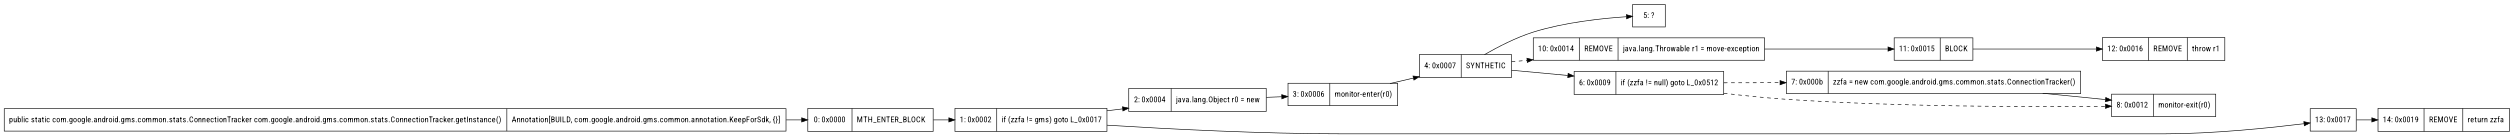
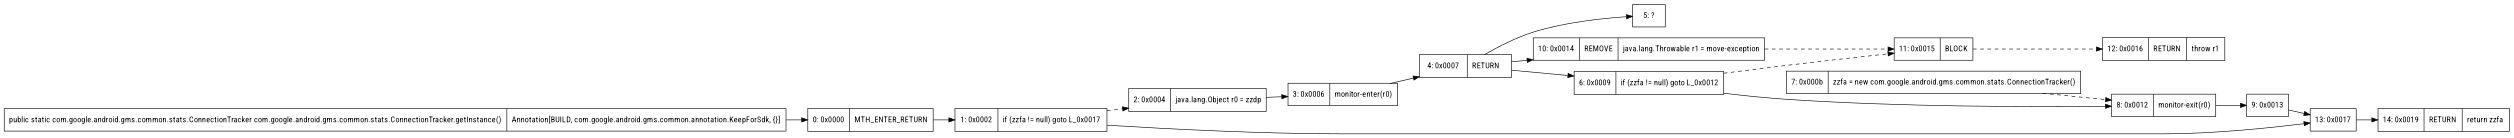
  digraph {
    fontname="Roboto Condensed"
    rankdir=LR
    node [fontname="Roboto Condensed" shape=record]
    edge [fontname="Roboto Condensed"]
-   n1 [label="{0\:\ 0x0000|MTH_ENTER_BLOCK\l}"]
-   n2 [label="{1\:\ 0x0002|if (zzfa != gms) goto L_0x0017\l}"]
-   n3 [label="{2\:\ 0x0004|java.lang.Object r0 = new\l}"]
+   n1 [label="{0\:\ 0x0000|MTH_ENTER_RETURN\l}"]
+   n2 [label="{1\:\ 0x0002|if (zzfa != null) goto L_0x0017\l}"]
+   n3 [label="{2\:\ 0x0004|java.lang.Object r0 = zzdp\l}"]
    n4 [label="{13\:\ 0x0017}"]
    n5 [label="{3\:\ 0x0006|monitor\-enter(r0)\l}"]
-   n6 [label="{14\:\ 0x0019|REMOVE\l|return zzfa\l}"]
-   n7 [label="{4\:\ 0x0007|SYNTHETIC\l}"]
+   n6 [label="{14\:\ 0x0019|RETURN\l|return zzfa\l}"]
+   n7 [label="{4\:\ 0x0007|RETURN\l}"]
    n8 [label="{5\:\ ?}"]
    n9 [label="{10\:\ 0x0014|REMOVE\l|java.lang.Throwable r1 = move\-exception\l}"]
-   n10 [label="{6\:\ 0x0009|if (zzfa != null) goto L_0x0512\l}"]
+   n10 [label="{6\:\ 0x0009|if (zzfa != null) goto L_0x0012\l}"]
    n11 [label="{11\:\ 0x0015|BLOCK\l}"]
    n12 [label="{7\:\ 0x000b|zzfa = new com.google.android.gms.common.stats.ConnectionTracker()\l}"]
    n13 [label="{8\:\ 0x0012|monitor\-exit(r0)\l}"]
-   n15 [label="{12\:\ 0x0016|REMOVE\l|throw r1\l}"]
+   n14 [label="{9\:\ 0x0013}"]
+   n15 [label="{12\:\ 0x0016|RETURN\l|throw r1\l}"]
    n16 [label="{public static com.google.android.gms.common.stats.ConnectionTracker com.google.android.gms.common.stats.ConnectionTracker.getInstance()  | Annotation[BUILD, com.google.android.gms.common.annotation.KeepForSdk, \{\}]\l}"]
    n1 -> n2
-   n2 -> n3 [style=solid]
+   n2 -> n3 [style=dashed]
    n2 -> n4
    n3 -> n5
    n4 -> n6
    n5 -> n7
    n7 -> n8
-   n7 -> n9 [style=dashed]
+   n7 -> n9
    n7 -> n10
-   n9 -> n11
-   n10 -> n12 [style=dashed]
-   n10 -> n13 [style=dashed]
-   n11 -> n15
-   n12 -> n13
+   n9 -> n11 [style=dashed]
+   n10 -> n11 [style=dashed]
+   n10 -> n13
+   n11 -> n15 [style=dashed]
+   n12 -> n13 [style=dashed]
+   n13 -> n14
+   n14 -> n4
    n16 -> n1
  }
